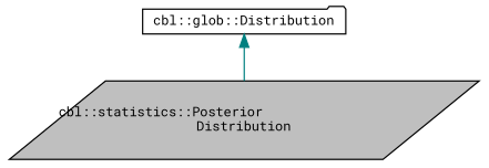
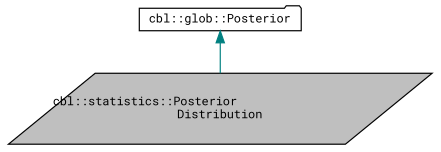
  digraph {
    fontname="Roboto Mono"
    node [color=black fontname="Roboto Mono" fontsize=10 style=filled]
    n1 [fillcolor=grey75 fontcolor=black height=0.2 label="cbl::statistics::Posterior\lDistribution" shape=parallelogram width=0.4]
-   n2 [fillcolor=white height=0.2 label="cbl::glob::Distribution" shape=folder width=0.4]
+   n2 [fillcolor=white height=0.2 label="cbl::glob::Posterior" shape=folder width=0.4]
    n2 -> n1 [color=teal dir=back fontname="Roboto Mono" fontsize=10 labelfontname=Helvetica labelfontsize=10 style=solid]
  }
